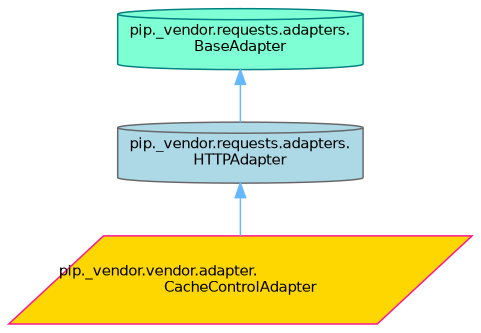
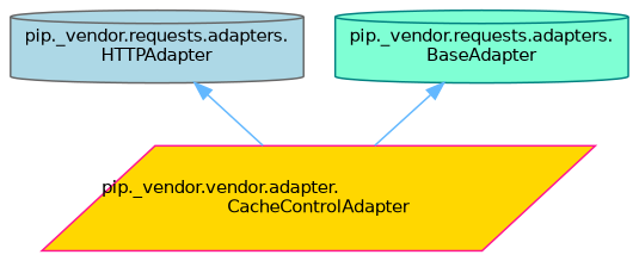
  digraph {
    node [fontname=Helvetica fontsize=10 shape=cylinder style=filled]
    edge [color=steelblue1 dir=back fontname=Helvetica fontsize=10 labelfontname=Helvetica labelfontsize=10 style=solid]
    n1 [color=gray40 fillcolor=lightblue fontcolor=black height=0.2 label="pip._vendor.requests.adapters.\lHTTPAdapter" width=0.4]
    n2 [color=deeppink fillcolor=gold height=0.2 label="pip._vendor.vendor.adapter.\lCacheControlAdapter" shape=parallelogram width=0.4]
    n3 [color=teal fillcolor=aquamarine height=0.2 label="pip._vendor.requests.adapters.\lBaseAdapter" width=0.4]
    n1 -> n2
-   n3 -> n1
+   n3 -> n2
  }
